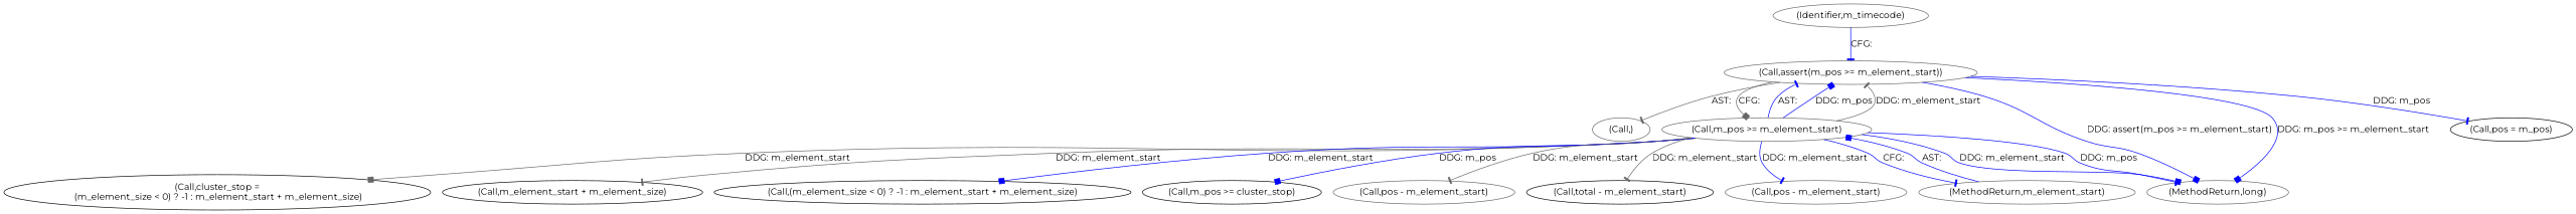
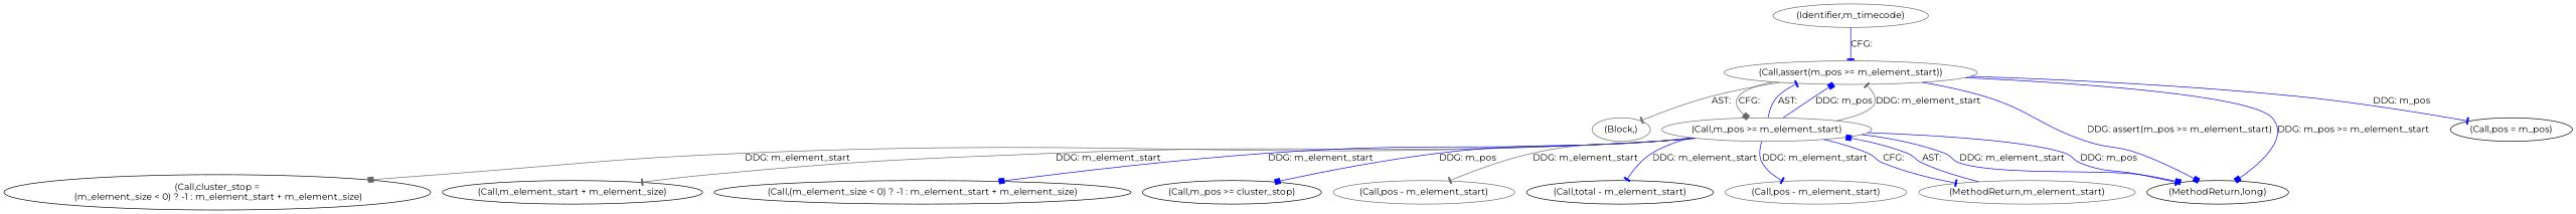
  digraph {
    fontname=Montserrat
    node [color=gray40 fontname=Montserrat]
    edge [arrowhead=tee color=blue fontname=Montserrat]
    n1 [label="(Call,assert(m_pos >= m_element_start))"]
    n2 [label="(Call,m_pos >= m_element_start)"]
-   n3 [label="(Call,)"]
-   n4 [label="(MethodReturn,long)"]
+   n3 [label="(Block,)"]
+   n4 [color=black label="(MethodReturn,long)"]
    n5 [color=black label="(Call,pos = m_pos)"]
    n6 [color=black label="(Call,cluster_stop =\n (m_element_size < 0) ? -1 : m_element_start + m_element_size)"]
    n7 [color=black label="(Call,m_element_start + m_element_size)"]
    n8 [color=black label="(Call,(m_element_size < 0) ? -1 : m_element_start + m_element_size)"]
    n9 [color=black label="(Call,m_pos >= cluster_stop)"]
    n10 [label="(Call,pos - m_element_start)"]
    n11 [color=black label="(Call,total - m_element_start)"]
    n12 [label="(Call,pos - m_element_start)"]
    n13 [label="(MethodReturn,m_element_start)"]
    n14 [label="(Identifier,m_timecode)"]
    n1 -> n2 [arrowhead=box color=gray40 label="CFG: "]
    n1 -> n3 [color=gray40 label="AST: "]
    n1 -> n4 [arrowhead=box label="DDG: assert(m_pos >= m_element_start)"]
    n1 -> n4 [arrowhead=box label="DDG: m_pos >= m_element_start"]
    n1 -> n5 [label="DDG: m_pos"]
    n2 -> n1 [label="AST: "]
    n2 -> n1 [arrowhead=box label="DDG: m_pos"]
    n2 -> n1 [color=gray40 label="DDG: m_element_start"]
    n2 -> n4 [arrowhead=box label="DDG: m_element_start"]
    n2 -> n4 [label="DDG: m_pos"]
    n2 -> n6 [arrowhead=box color=gray40 label="DDG: m_element_start"]
    n2 -> n7 [color=gray40 label="DDG: m_element_start"]
    n2 -> n8 [arrowhead=box label="DDG: m_element_start"]
    n2 -> n9 [arrowhead=box label="DDG: m_pos"]
    n2 -> n10 [color=gray40 label="DDG: m_element_start"]
-   n2 -> n11 [color=gray40 label="DDG: m_element_start"]
+   n2 -> n11 [label="DDG: m_element_start"]
    n2 -> n12 [label="DDG: m_element_start"]
    n2 -> n13 [label="CFG: "]
    n13 -> n2 [arrowhead=box label="AST: "]
    n14 -> n1 [label="CFG: "]
  }
